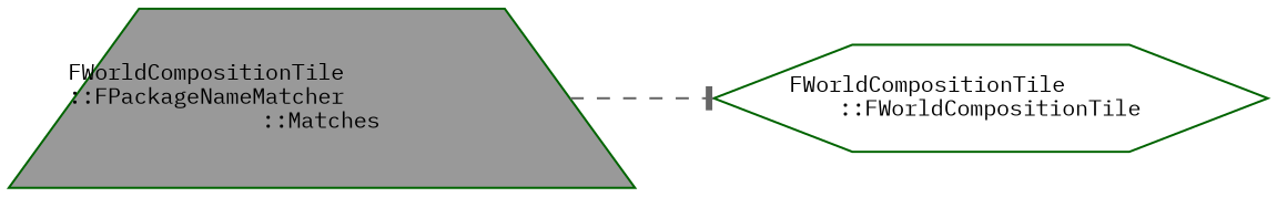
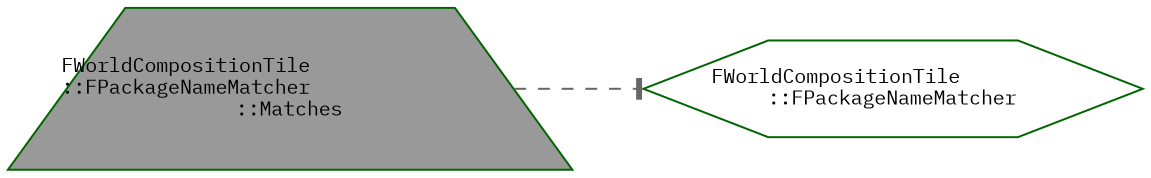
  digraph {
    rankdir=LR
    fontname="IBM Plex Mono"
    node [color=darkgreen fontname="IBM Plex Mono" fontsize=10 style=filled]
    n1 [fillcolor=grey60 fontcolor=black height=0.2 label="FWorldCompositionTile\l::FPackageNameMatcher\l::Matches" shape=trapezium width=0.4]
-   n2 [fillcolor=white height=0.2 label="FWorldCompositionTile\l::FWorldCompositionTile" shape=hexagon width=0.4]
+   n2 [fillcolor=white height=0.2 label="FWorldCompositionTile\l::FPackageNameMatcher" shape=hexagon width=0.4]
    n1 -> n2 [color=gray40 fontname="IBM Plex Mono" fontsize=10 labelfontname=Helvetica labelfontsize=10 style=dashed arrowhead=tee]
  }
